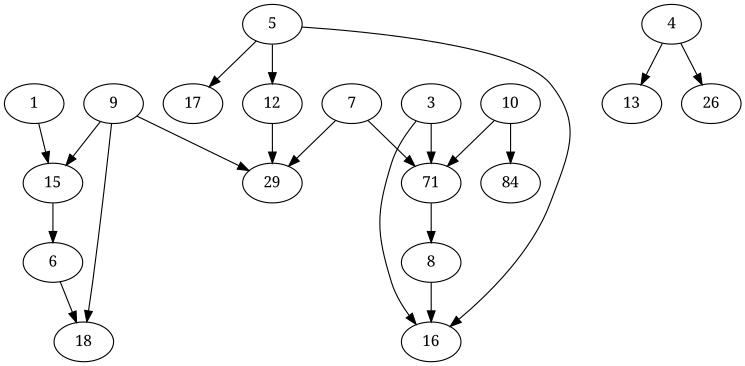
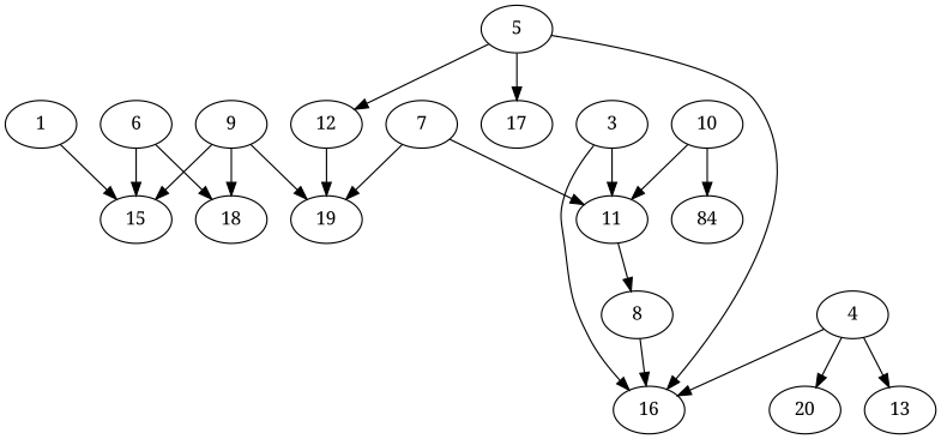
  digraph {
    fontname="Noto Serif"
    node [alpha=0.10 fontname="Noto Serif"]
    edge [fontname="Noto Serif"]
    1 [alpha=0.12 expect_size=10787840]
    15 [alpha=0.08 expect_size=36278272]
    13 [alpha=0.04 expect_size=43089920]
    17 [expect_size=34597888]
    3 [alpha=0.14 expect_size=19629056]
-   11 [expect_size=45336576 label=71]
+   11 [expect_size=45336576]
    16 [alpha=0.05 expect_size=10135552]
    8 [alpha=0.03 expect_size=21976064]
    4 [alpha=0.03 expect_size=12545024]
-   20 [alpha=0.04 expect_size=48658432 label=26]
+   20 [alpha=0.04 expect_size=48658432]
    5 [alpha=0.09 expect_size=22751232]
    12 [alpha=0.19 expect_size=27592704]
-   19 [alpha=0.16 expect_size=18159616 label=29]
+   19 [alpha=0.16 expect_size=18159616]
    6 [expect_size=15765504]
    18 [alpha=0.03 expect_size=11383808]
    7 [expect_size=21356544]
    9 [alpha=0.13 expect_size=45257728]
    10 [alpha=0.04 expect_size=20436992]
    n19 [alpha=0.03 expect_size=29801472 label=84]
    1 -> 15
    3 -> 11
    3 -> 16
    11 -> 8
    8 -> 16
    4 -> 13
+   4 -> 16
    4 -> 20
    5 -> 17
    5 -> 16
    5 -> 12
    12 -> 19
-   15 -> 6
+   6 -> 15
    6 -> 18
    7 -> 11
    7 -> 19
    9 -> 15
    9 -> 19
    9 -> 18
    10 -> 11
    10 -> n19
  }
